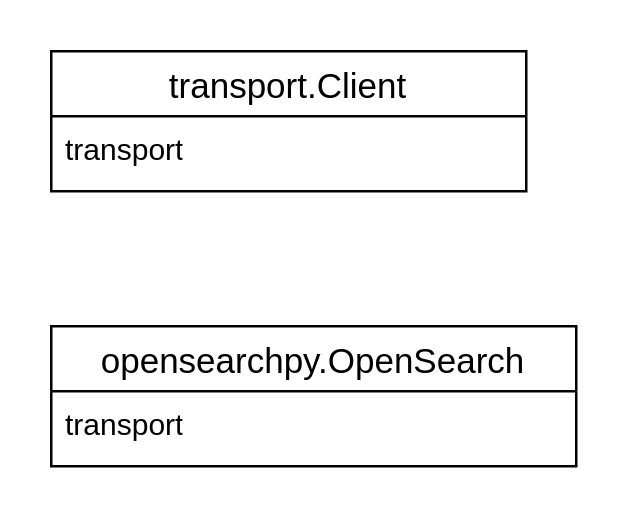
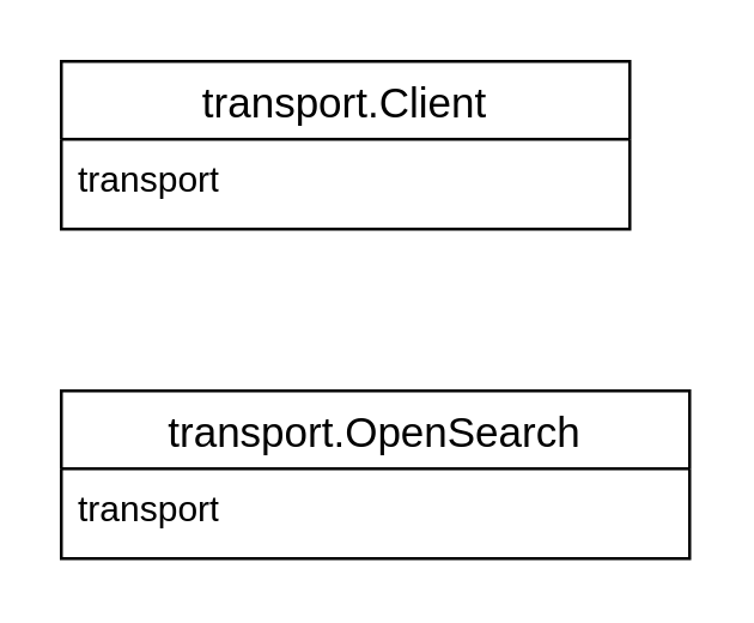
  <mxCell id="0" />
  <mxCell id="1" parent="0" />
  <mxCell id="2" value="transport.Client" style="swimlane;fontStyle=0;childLayout=stackLayout;horizontal=1;startSize=26;horizontalStack=0;resizeParent=1;resizeParentMax=0;resizeLast=0;collapsible=1;marginBottom=0;align=center;fontSize=14;" vertex="1" parent="1"><mxGeometry x="20" y="20" width="190" height="56" as="geometry" /></mxCell>
  <mxCell id="3" value="transport" style="text;strokeColor=none;fillColor=none;spacingLeft=4;spacingRight=4;overflow=hidden;rotatable=0;points=[[0,0.5],[1,0.5]];portConstraint=eastwest;fontSize=12;whiteSpace=wrap;html=1;" vertex="1" parent="2"><mxGeometry y="26" width="190" height="30" as="geometry" /></mxCell>
- <mxCell id="4" value="opensearchpy.OpenSearch" style="swimlane;fontStyle=0;childLayout=stackLayout;horizontal=1;startSize=26;horizontalStack=0;resizeParent=1;resizeParentMax=0;resizeLast=0;collapsible=1;marginBottom=0;align=center;fontSize=14;" vertex="1" parent="1"><mxGeometry x="20" y="130" width="210" height="56" as="geometry" /></mxCell>
+ <mxCell id="4" value="transport.OpenSearch" style="swimlane;fontStyle=0;childLayout=stackLayout;horizontal=1;startSize=26;horizontalStack=0;resizeParent=1;resizeParentMax=0;resizeLast=0;collapsible=1;marginBottom=0;align=center;fontSize=14;" vertex="1" parent="1"><mxGeometry x="20" y="130" width="210" height="56" as="geometry" /></mxCell>
  <mxCell id="5" value="transport" style="text;strokeColor=none;fillColor=none;spacingLeft=4;spacingRight=4;overflow=hidden;rotatable=0;points=[[0,0.5],[1,0.5]];portConstraint=eastwest;fontSize=12;whiteSpace=wrap;html=1;" vertex="1" parent="4"><mxGeometry y="26" width="210" height="30" as="geometry" /></mxCell>
